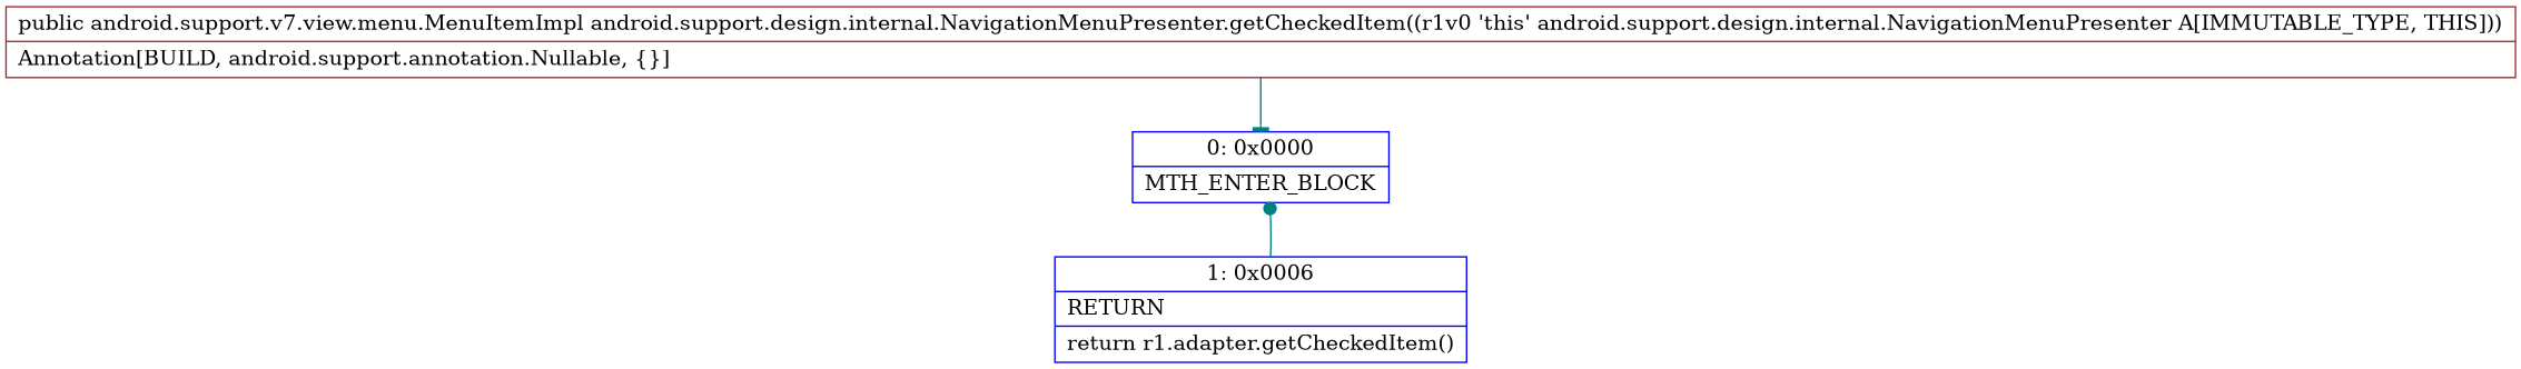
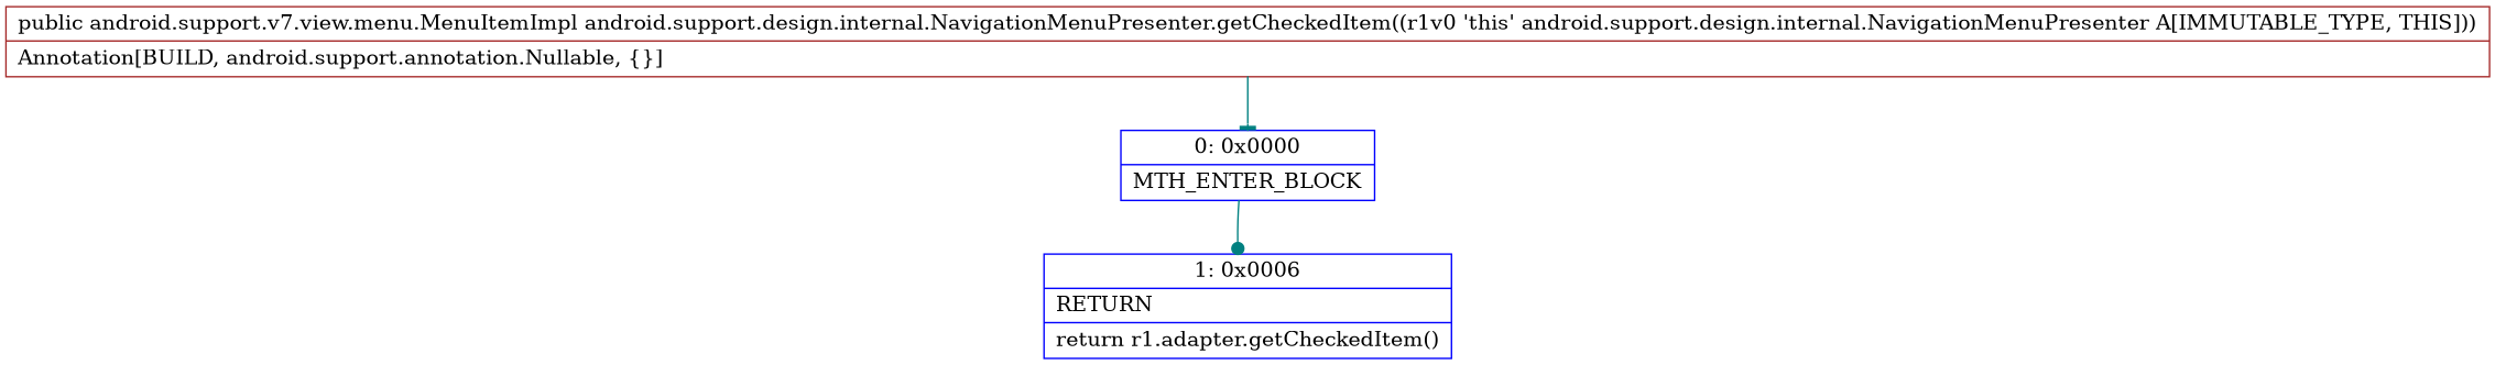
  digraph {
    node [shape=record color=blue]
    edge [color=teal]
    n1 [label="{0\:\ 0x0000|MTH_ENTER_BLOCK\l}"]
    n2 [label="{1\:\ 0x0006|RETURN\l|return r1.adapter.getCheckedItem()\l}"]
    n3 [label="{public android.support.v7.view.menu.MenuItemImpl android.support.design.internal.NavigationMenuPresenter.getCheckedItem((r1v0 'this' android.support.design.internal.NavigationMenuPresenter A[IMMUTABLE_TYPE, THIS]))  | Annotation[BUILD, android.support.annotation.Nullable, \{\}]\l}" color=brown]
-   n2 -> n1 [arrowhead=dot]
+   n1 -> n2 [arrowhead=dot]
    n3 -> n1 [arrowhead=tee]
  }
